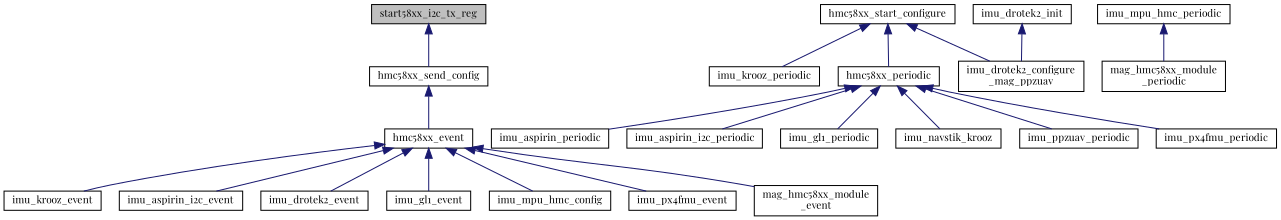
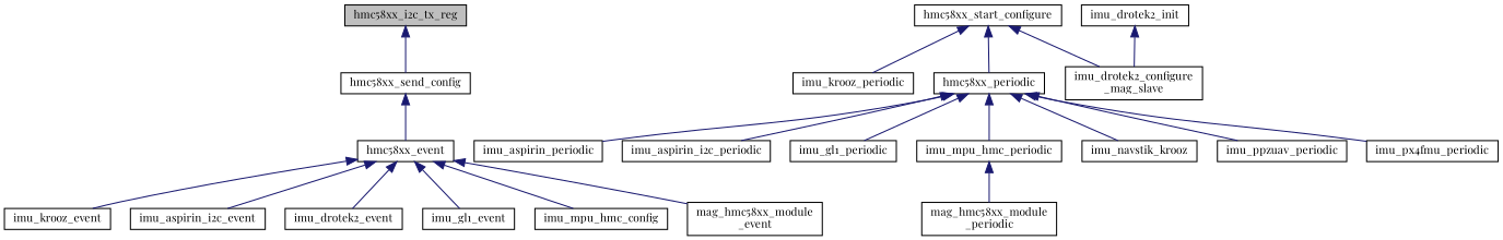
  digraph {
    fontname="Playfair Display"
    rankdir=TB
    node [color=black fillcolor=white fontname="Playfair Display" fontsize=10 shape=record style=filled]
    edge [color=midnightblue dir=back fontname="Playfair Display" fontsize=10 labelfontname=FreeSans labelfontsize=10 style=solid]
-   n1 [fillcolor=grey75 fontcolor=black height=0.2 label=start58xx_i2c_tx_reg width=0.4]
+   n1 [fillcolor=grey75 fontcolor=black height=0.2 label=hmc58xx_i2c_tx_reg width=0.4]
    n2 [height=0.2 label=hmc58xx_send_config width=0.4]
    n3 [height=0.2 label=hmc58xx_event width=0.4]
    n4 [height=0.2 label=hmc58xx_start_configure width=0.4]
    n5 [height=0.2 label=imu_krooz_periodic width=0.4]
-   n6 [height=0.2 label="imu_drotek2_configure\l_mag_ppzuav" width=0.4]
+   n6 [height=0.2 label="imu_drotek2_configure\l_mag_slave" width=0.4]
    n7 [height=0.2 label=hmc58xx_periodic width=0.4]
    n8 [height=0.2 label=imu_krooz_event width=0.4]
    n9 [height=0.2 label=imu_aspirin_i2c_event width=0.4]
    n10 [height=0.2 label=imu_drotek2_event width=0.4]
    n11 [height=0.2 label=imu_gl1_event width=0.4]
    n12 [height=0.2 label=imu_mpu_hmc_config width=0.4]
-   n13 [height=0.2 label=imu_px4fmu_event width=0.4]
    n14 [height=0.2 label="mag_hmc58xx_module\l_event" width=0.4]
    n15 [height=0.2 label=imu_aspirin_periodic width=0.4]
    n16 [height=0.2 label=imu_aspirin_i2c_periodic width=0.4]
    n17 [height=0.2 label=imu_gl1_periodic width=0.4]
    n18 [height=0.2 label=imu_mpu_hmc_periodic width=0.4]
    n19 [height=0.2 label=imu_navstik_krooz width=0.4]
    n20 [height=0.2 label=imu_ppzuav_periodic width=0.4]
    n21 [height=0.2 label=imu_px4fmu_periodic width=0.4]
    n22 [height=0.2 label=imu_drotek2_init width=0.4]
    n23 [height=0.2 label="mag_hmc58xx_module\l_periodic" width=0.4]
    n1 -> n2
    n2 -> n3
    n3 -> n8
    n3 -> n9
    n3 -> n10
    n3 -> n11
    n3 -> n12
-   n3 -> n13
    n3 -> n14
    n4 -> n5
    n4 -> n6
    n4 -> n7
    n7 -> n15
    n7 -> n16
    n7 -> n17
+   n7 -> n18
    n7 -> n19
    n7 -> n20
    n7 -> n21
    n18 -> n23
    n22 -> n6
  }
